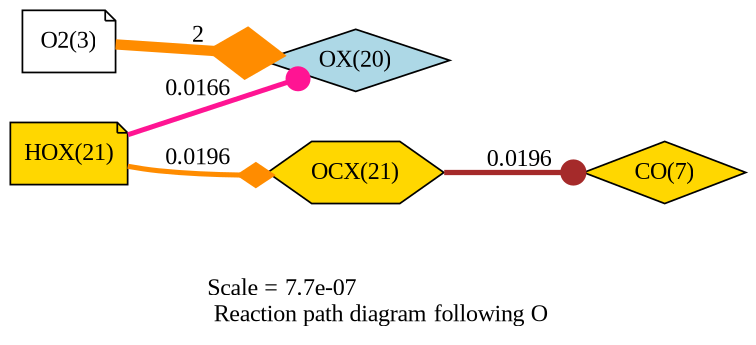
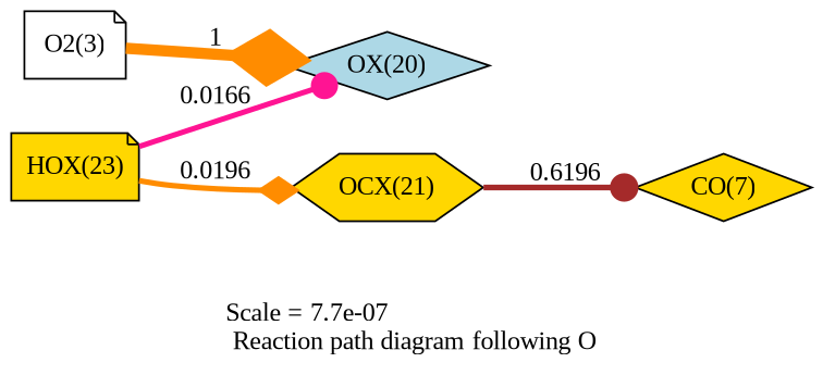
  digraph {
    fontname="Liberation Serif"
    label="Scale = 7.7e-07\l Reaction path diagram following O"
    rankdir=LR
    node [fillcolor=gold fontname="Liberation Serif" shape=note style=filled]
    edge [arrowhead=diamond color=darkorange fontname="Liberation Serif"]
    n1 [fillcolor=white label="O2(3)"]
    n2 [fillcolor=lightblue label="OX(20)" shape=diamond]
-   n3 [label="HOX(21)"]
+   n3 [label="HOX(23)"]
    n4 [label="OCX(21)" shape=hexagon]
    n5 [label="CO(7)" shape=diamond]
-   n1 -> n2 [arrowsize=3 label=" 2" penwidth=6]
+   n1 -> n2 [arrowsize=3 label=" 1" penwidth=6]
    n3 -> n2 [arrowhead=dot arrowsize=1.45 color=deeppink label=" 0.0166" penwidth=2.9]
    n3 -> n4 [arrowsize=1.48 label=" 0.0196" penwidth=2.95]
-   n4 -> n5 [arrowhead=dot arrowsize=1.52 color=brown label=" 0.0196" penwidth=3.03]
+   n4 -> n5 [arrowhead=dot arrowsize=1.52 color=brown label=" 0.6196" penwidth=3.03]
  }
